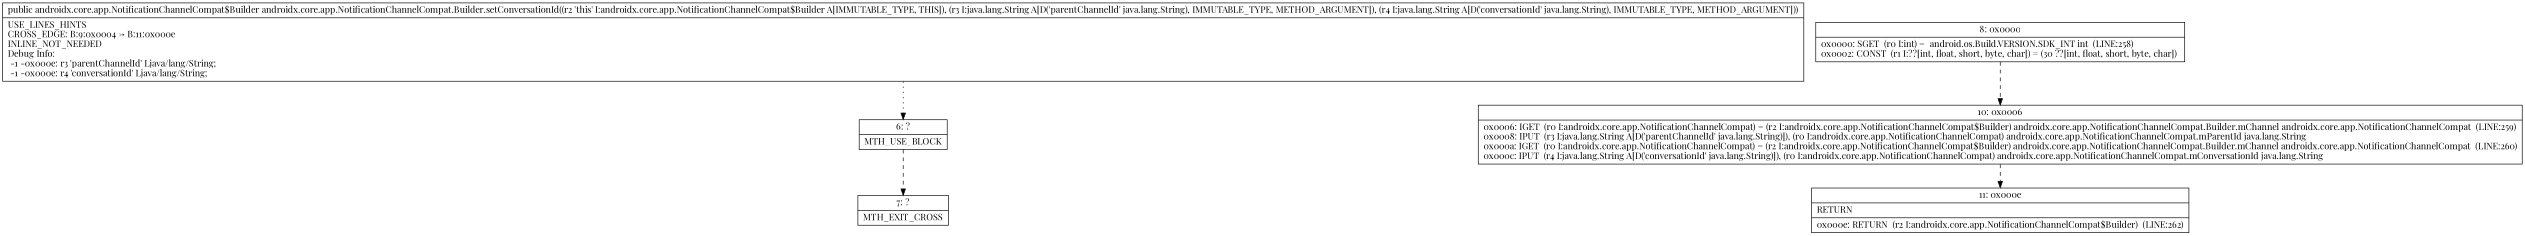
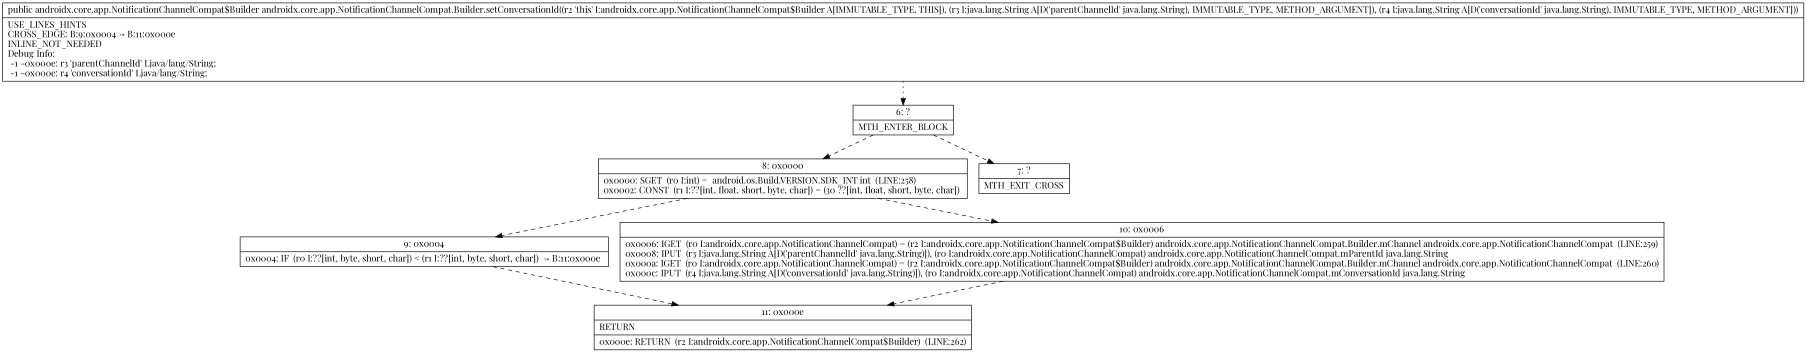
  digraph {
    fontname="Playfair Display"
    node [fontname="Playfair Display" shape=record]
    edge [fontname="Playfair Display" style=dashed]
-   n1 [label="{6\:\ ?|MTH_USE_BLOCK\l}"]
+   n1 [label="{6\:\ ?|MTH_ENTER_BLOCK\l}"]
    n2 [label="{8\:\ 0x0000|0x0000: SGET  (r0 I:int) =  android.os.Build.VERSION.SDK_INT int  (LINE:258)\l0x0002: CONST  (r1 I:??[int, float, short, byte, char]) = (30 ??[int, float, short, byte, char]) \l}"]
    n3 [label="{7\:\ ?|MTH_EXIT_CROSS\l}"]
+   n4 [label="{9\:\ 0x0004|0x0004: IF  (r0 I:??[int, byte, short, char]) \< (r1 I:??[int, byte, short, char])  \-\> B:11:0x000e \l}"]
    n5 [label="{10\:\ 0x0006|0x0006: IGET  (r0 I:androidx.core.app.NotificationChannelCompat) = (r2 I:androidx.core.app.NotificationChannelCompat$Builder) androidx.core.app.NotificationChannelCompat.Builder.mChannel androidx.core.app.NotificationChannelCompat  (LINE:259)\l0x0008: IPUT  (r3 I:java.lang.String A[D('parentChannelId' java.lang.String)]), (r0 I:androidx.core.app.NotificationChannelCompat) androidx.core.app.NotificationChannelCompat.mParentId java.lang.String \l0x000a: IGET  (r0 I:androidx.core.app.NotificationChannelCompat) = (r2 I:androidx.core.app.NotificationChannelCompat$Builder) androidx.core.app.NotificationChannelCompat.Builder.mChannel androidx.core.app.NotificationChannelCompat  (LINE:260)\l0x000c: IPUT  (r4 I:java.lang.String A[D('conversationId' java.lang.String)]), (r0 I:androidx.core.app.NotificationChannelCompat) androidx.core.app.NotificationChannelCompat.mConversationId java.lang.String \l}"]
    n6 [label="{11\:\ 0x000e|RETURN\l|0x000e: RETURN  (r2 I:androidx.core.app.NotificationChannelCompat$Builder)  (LINE:262)\l}"]
    n7 [label="{public androidx.core.app.NotificationChannelCompat$Builder androidx.core.app.NotificationChannelCompat.Builder.setConversationId((r2 'this' I:androidx.core.app.NotificationChannelCompat$Builder A[IMMUTABLE_TYPE, THIS]), (r3 I:java.lang.String A[D('parentChannelId' java.lang.String), IMMUTABLE_TYPE, METHOD_ARGUMENT]), (r4 I:java.lang.String A[D('conversationId' java.lang.String), IMMUTABLE_TYPE, METHOD_ARGUMENT]))  | USE_LINES_HINTS\lCROSS_EDGE: B:9:0x0004 \-\> B:11:0x000e\lINLINE_NOT_NEEDED\lDebug Info:\l  \-1 \-0x000e: r3 'parentChannelId' Ljava\/lang\/String;\l  \-1 \-0x000e: r4 'conversationId' Ljava\/lang\/String;\l}"]
+   n1 -> n2
    n1 -> n3
+   n2 -> n4
    n2 -> n5
+   n4 -> n6
    n5 -> n6
    n7 -> n1 [style=dotted]
  }
